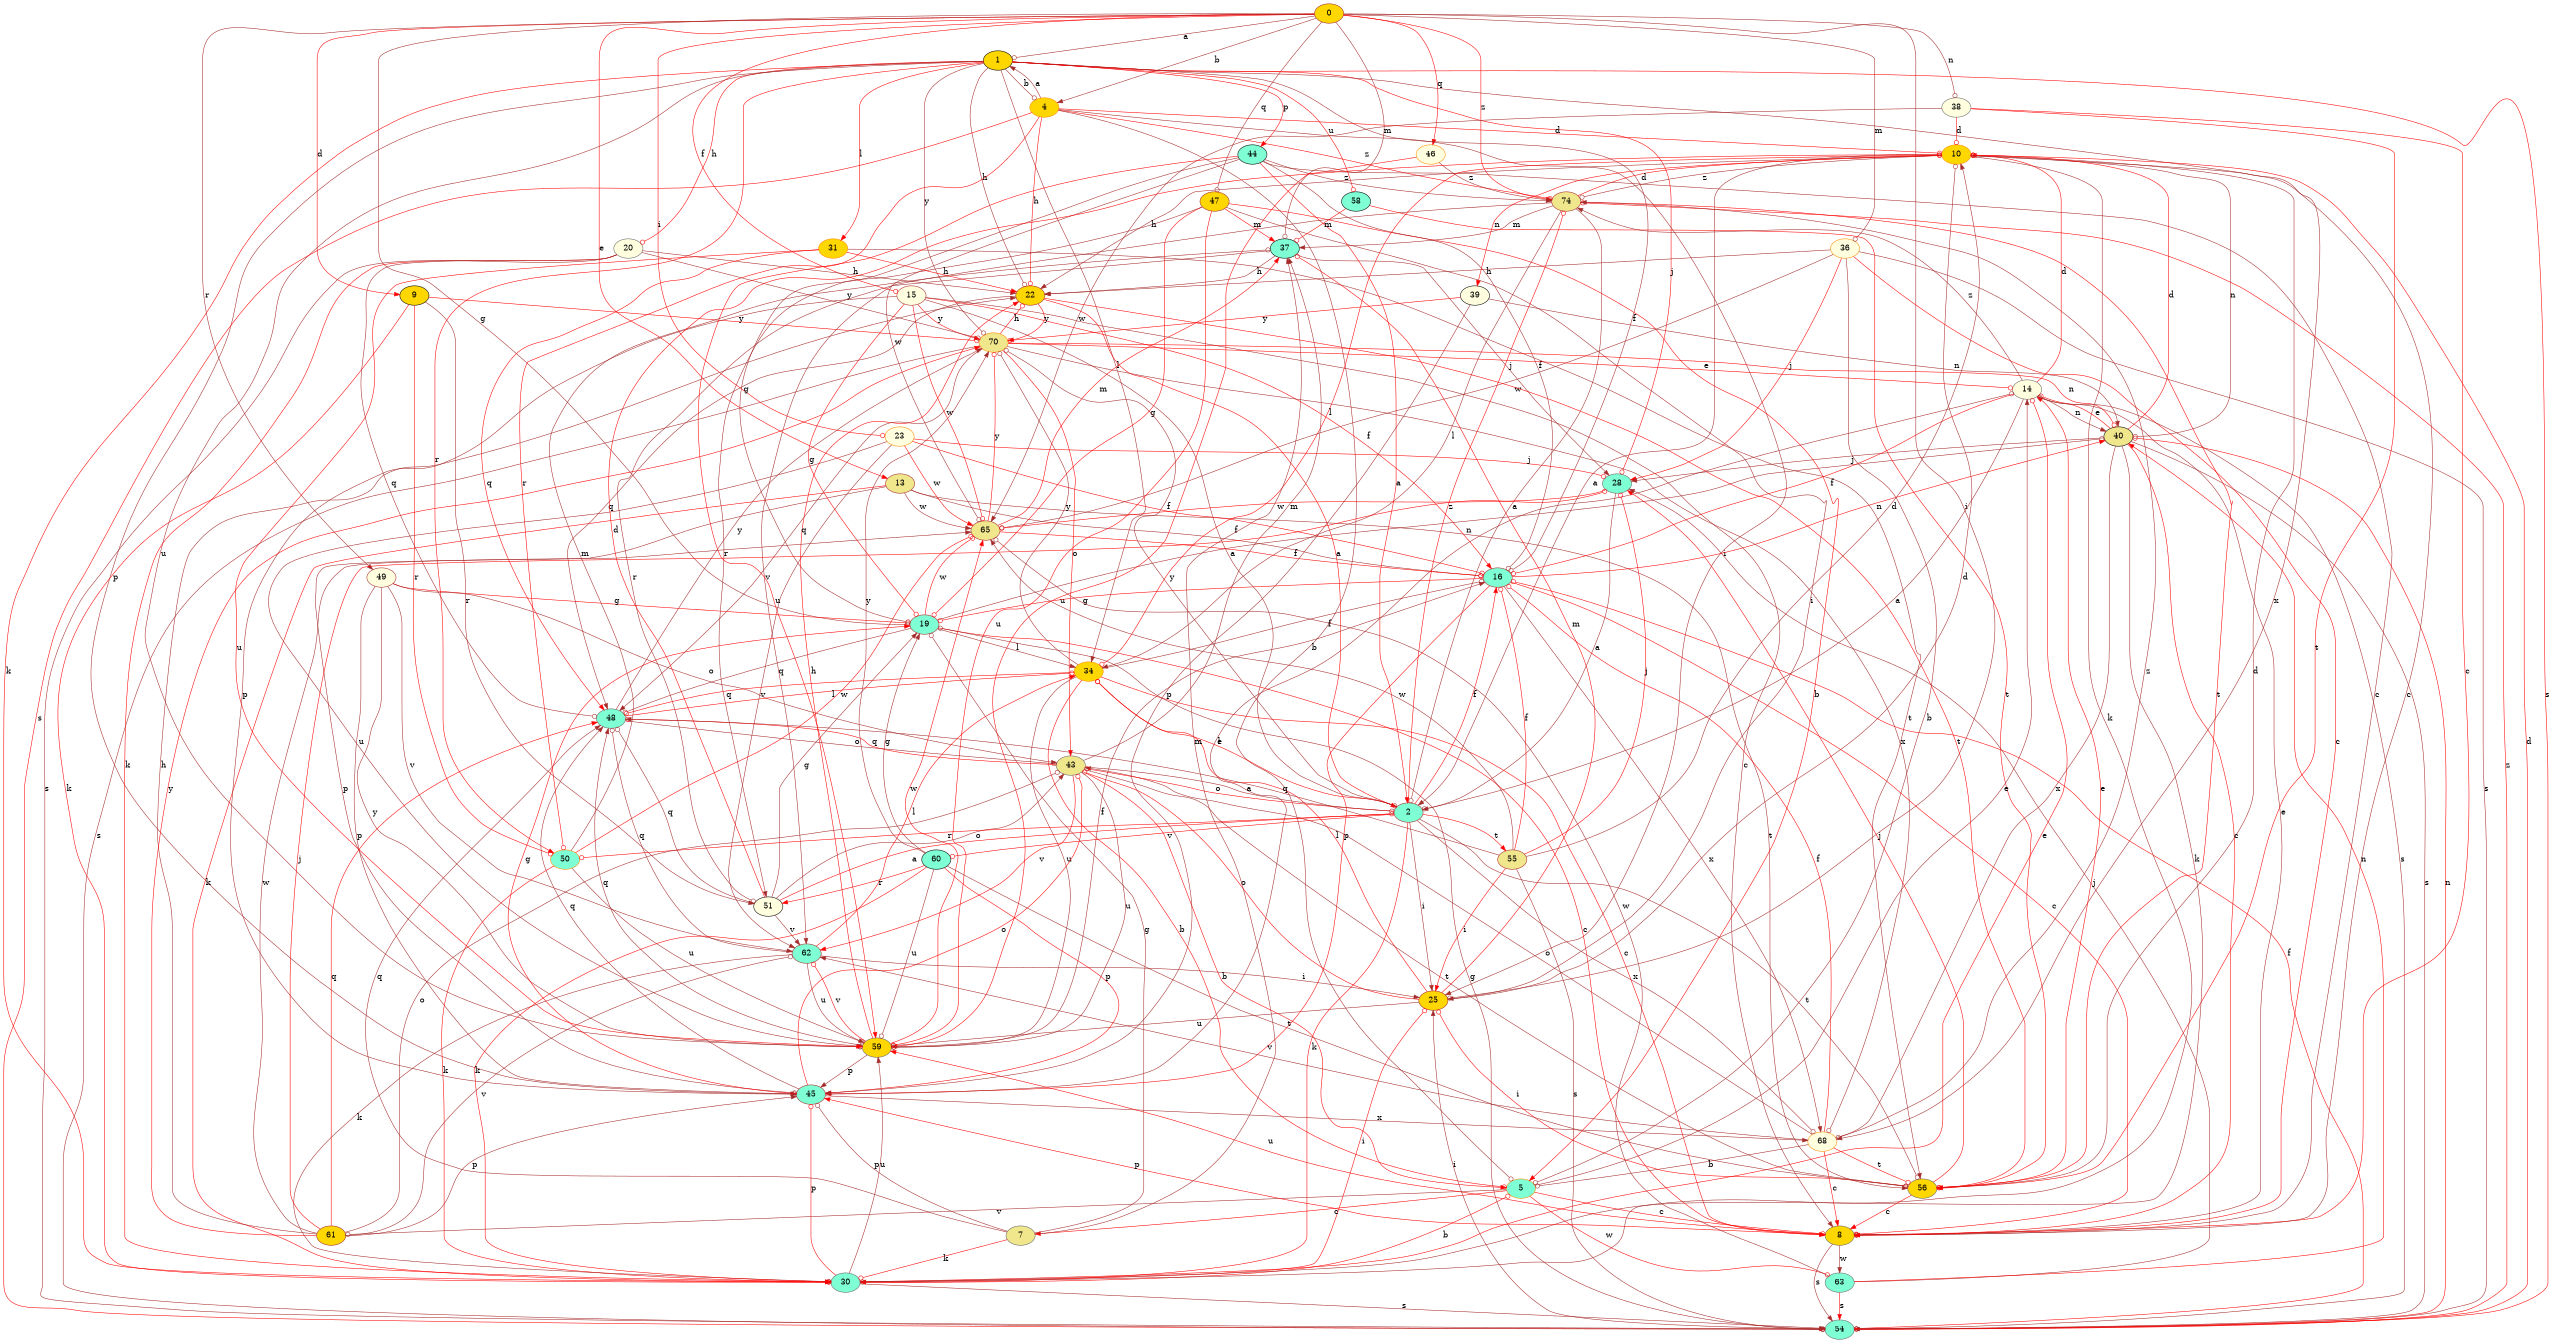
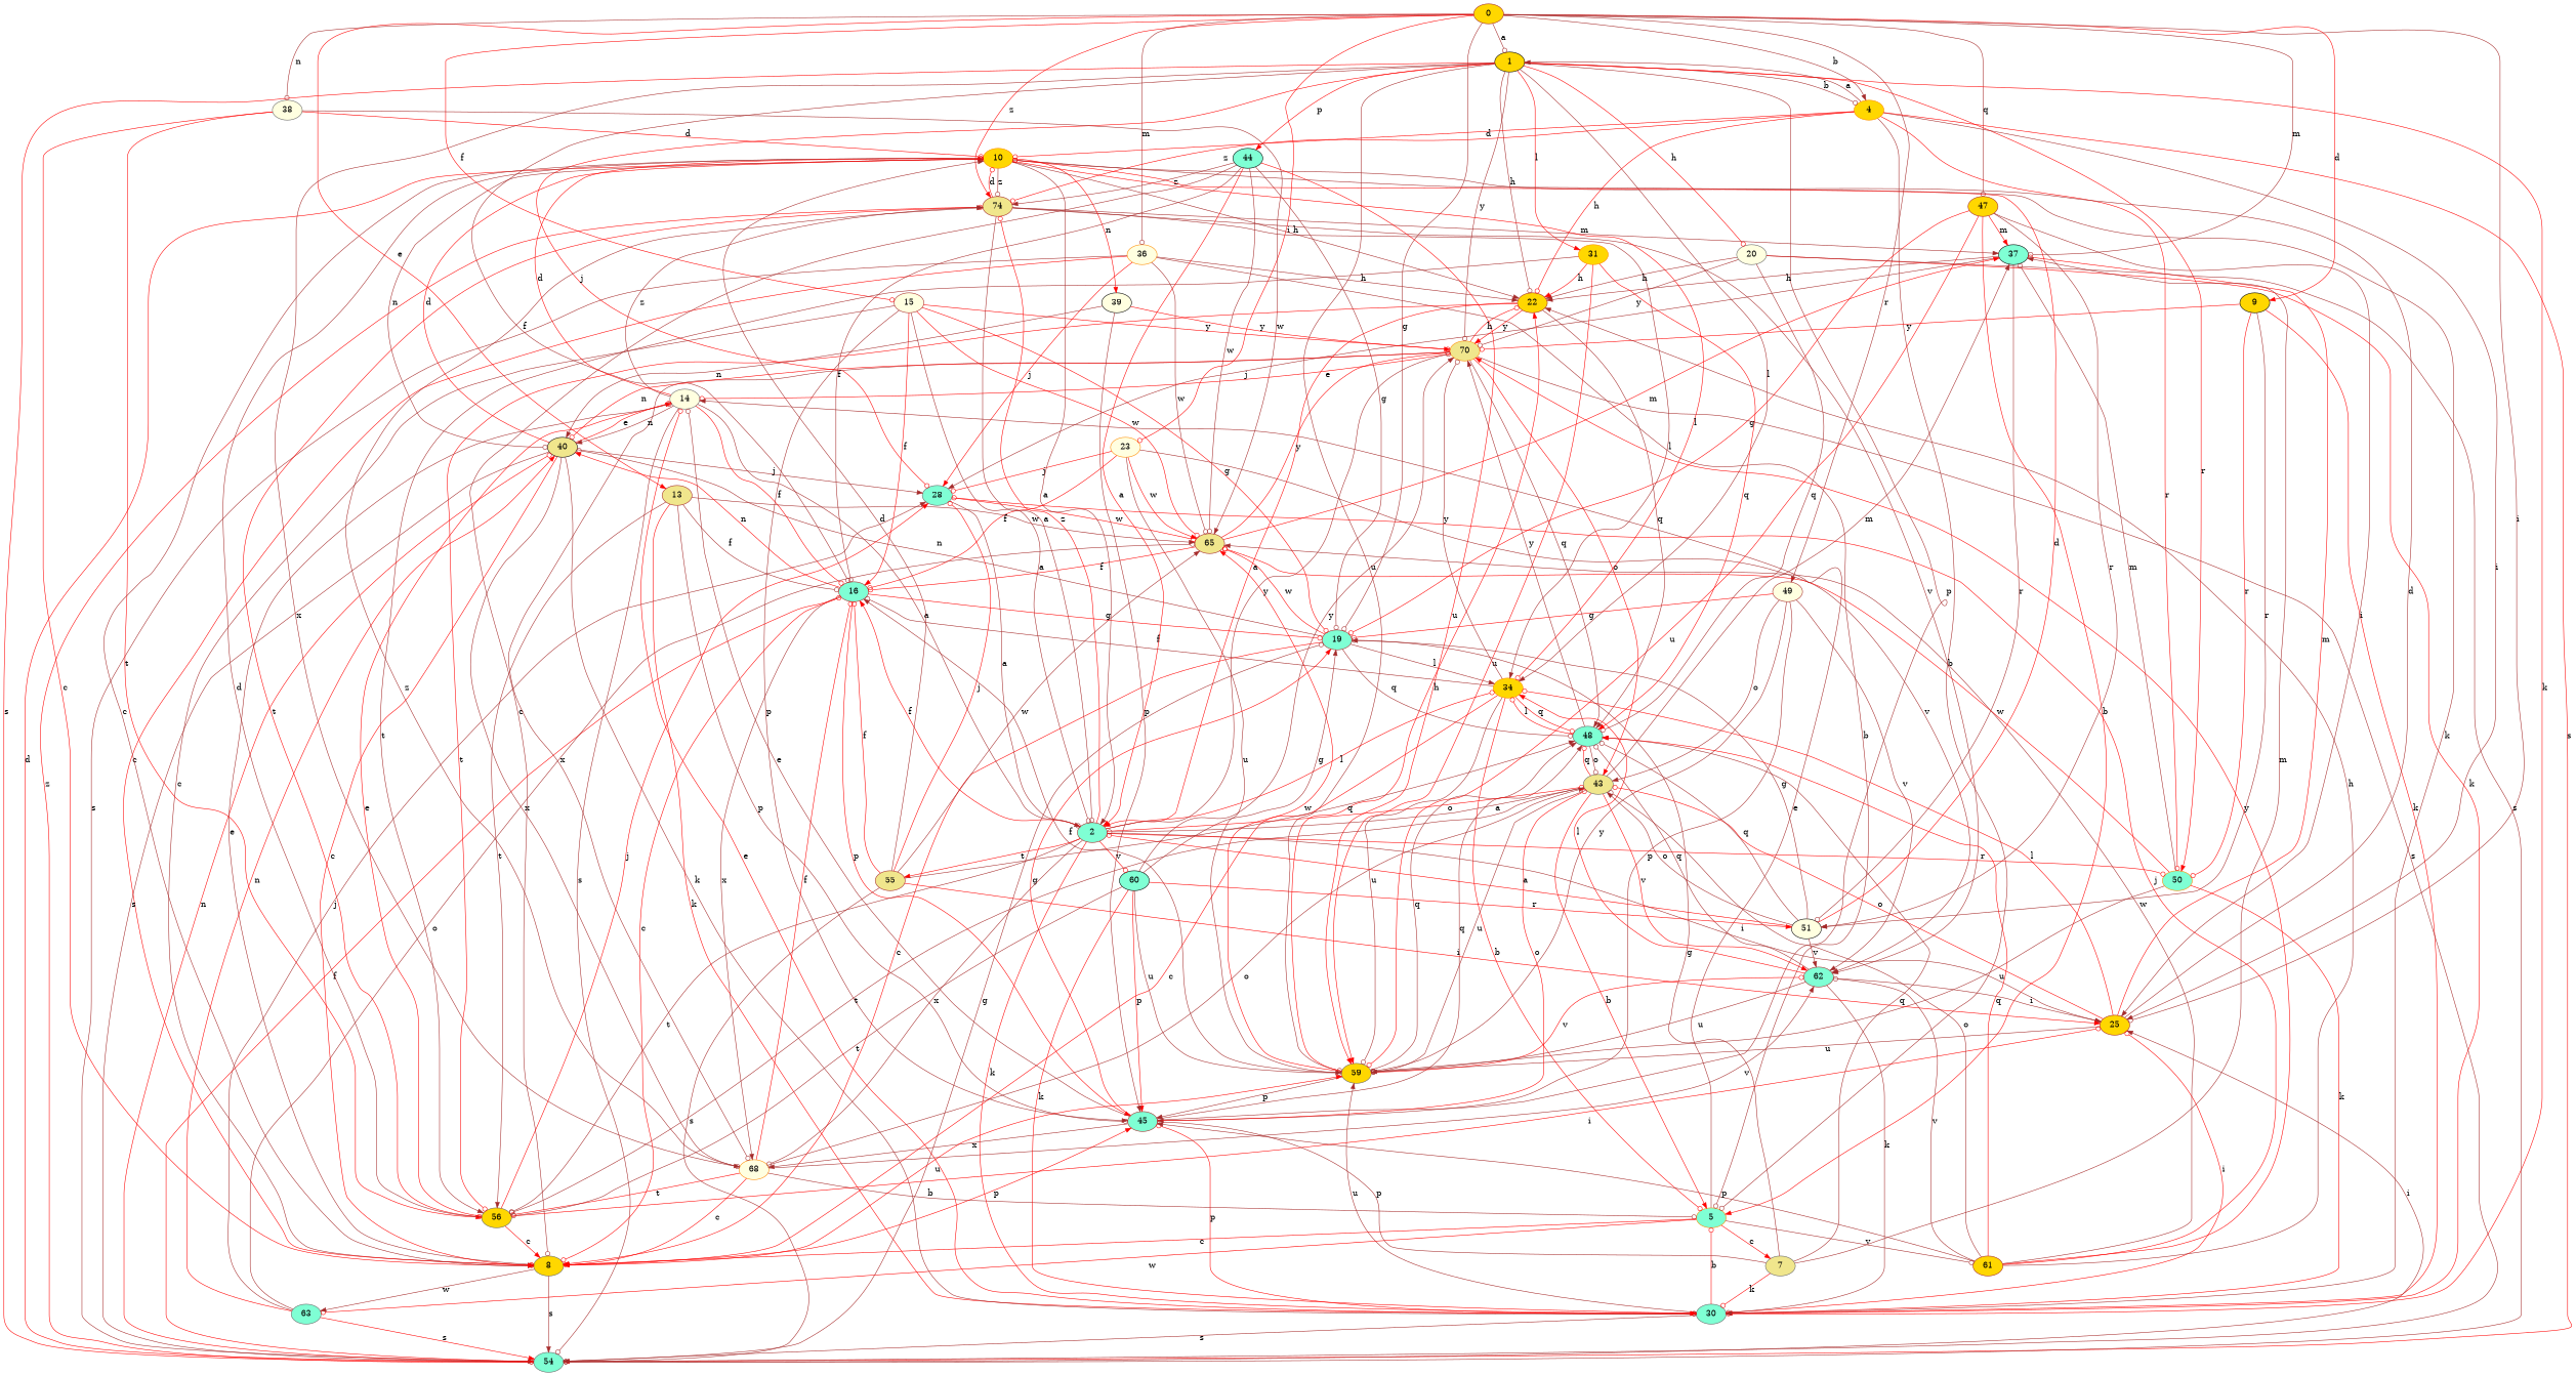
  strict digraph {
    node [color=brown fillcolor=aquamarine style=filled]
    edge [arrowhead=odot color=brown]
    0 [fillcolor=gold]
    1 [color=black fillcolor=gold]
    4 [color=darkorange fillcolor=gold]
    9 [color=black fillcolor=gold]
    13 [fillcolor=khaki]
    15 [fillcolor=lightyellow]
    19
    23 [color=darkorange fillcolor=lightyellow]
    25 [fillcolor=gold]
    36 [color=darkorange fillcolor=lightyellow]
    37 [color=black]
    38 [color=gray40 fillcolor=lightyellow]
-   46 [color=darkorange fillcolor=lightyellow]
    47 [fillcolor=gold]
    49 [fillcolor=lightyellow]
    74 [fillcolor=khaki]
    16
    20 [color=gray40 fillcolor=lightyellow]
    22 [fillcolor=gold]
    28 [color=gray40]
    30 [color=gray40]
    31 [color=darkorange fillcolor=gold]
    34 [color=darkorange fillcolor=gold]
    44 [color=black]
    45
    50 [color=darkorange]
    54 [color=gray40]
-   58 [color=black]
    59 [color=gray40 fillcolor=gold]
    68 [color=darkorange fillcolor=lightyellow]
    70 [color=darkorange fillcolor=khaki]
    5 [color=darkorange]
    10 [color=darkorange fillcolor=gold]
    51 [color=black fillcolor=lightyellow]
    56 [color=gray40 fillcolor=gold]
    65 [fillcolor=khaki]
    2
    8 [color=gray40 fillcolor=gold]
    48 [color=gray40]
    40 [color=black fillcolor=khaki]
    62
    43 [color=gray40 fillcolor=khaki]
    14 [color=gray40 fillcolor=lightyellow]
    55 [fillcolor=khaki]
    60 [color=black]
    7 [color=gray40 fillcolor=khaki]
    61 [fillcolor=gold]
    63 [color=gray40]
    39 [color=black fillcolor=lightyellow]
    0 -> 1 [label=a]
    0 -> 4 [arrowhead=normal label=b]
    0 -> 9 [arrowhead=normal color=red label=d]
    0 -> 13 [arrowhead=normal color=red label=e]
    0 -> 15 [color=red label=f]
    0 -> 19 [label=g]
    0 -> 23 [color=red label=i]
    0 -> 25 [label=i]
    0 -> 36 [label=m]
    0 -> 37 [label=m]
    0 -> 38 [label=n]
-   0 -> 46 [arrowhead=normal color=red label=q]
    0 -> 47 [label=q]
    0 -> 49 [arrowhead=normal label=r]
    0 -> 74 [arrowhead=normal color=red label=z]
    1 -> 4 [label=b]
    1 -> 16 [label=f]
    1 -> 20 [color=red label=h]
    1 -> 22 [label=h]
    1 -> 28 [color=red label=j]
    1 -> 30 [color=red label=k]
    1 -> 31 [arrowhead=normal color=red label=l]
    1 -> 34 [arrowhead=normal label=l]
    1 -> 44 [arrowhead=normal color=red label=p]
    1 -> 45 [label=p]
    1 -> 50 [arrowhead=normal color=red label=r]
    1 -> 54 [color=red label=s]
-   1 -> 58 [color=red label=u]
    1 -> 59 [label=u]
    1 -> 68 [arrowhead=normal label=x]
    1 -> 70 [label=y]
    4 -> 1 [arrowhead=normal label=a]
    4 -> 25 [arrowhead=normal label=i]
    4 -> 74 [color=red label=z]
    4 -> 22 [color=red label=h]
    4 -> 50 [color=red label=r]
    4 -> 54 [arrowhead=normal color=red label=s]
    4 -> 5 [label=b]
    4 -> 10 [color=red label=d]
    9 -> 30 [arrowhead=normal color=red label=k]
    9 -> 50 [color=red label=r]
    9 -> 70 [color=red label=y]
    9 -> 51 [arrowhead=normal label=r]
    13 -> 16 [label=f]
    13 -> 30 [color=red label=k]
    13 -> 45 [label=p]
    13 -> 56 [arrowhead=normal label=t]
    13 -> 65 [arrowhead=normal label=w]
    15 -> 19 [color=red label=g]
    15 -> 16 [arrowhead=normal color=red label=f]
    15 -> 45 [arrowhead=normal label=p]
    15 -> 70 [arrowhead=normal color=red label=y]
    15 -> 65 [color=red label=w]
    15 -> 2 [label=a]
    15 -> 8 [arrowhead=normal label=c]
    19 -> 34 [arrowhead=normal label=l]
    19 -> 65 [color=red label=w]
    19 -> 8 [arrowhead=normal color=red label=c]
    19 -> 48 [label=q]
    19 -> 40 [label=n]
    23 -> 16 [color=red label=f]
    23 -> 28 [color=red label=j]
    23 -> 59 [arrowhead=normal label=u]
    23 -> 65 [arrowhead=normal color=red label=w]
    23 -> 62 [arrowhead=normal label=v]
    25 -> 37 [color=red label=m]
    25 -> 34 [color=red label=l]
    25 -> 59 [label=u]
    25 -> 10 [label=d]
    25 -> 43 [color=red label=o]
    36 -> 22 [arrowhead=normal label=h]
    36 -> 28 [arrowhead=normal color=red label=j]
    36 -> 54 [arrowhead=normal label=s]
    36 -> 5 [label=b]
    36 -> 65 [label=w]
    36 -> 8 [color=red label=c]
    37 -> 22 [arrowhead=normal label=h]
    37 -> 28 [arrowhead=normal label=j]
    37 -> 51 [label=r]
    38 -> 10 [color=red label=d]
    38 -> 56 [arrowhead=normal color=red label=t]
    38 -> 65 [arrowhead=normal label=w]
    38 -> 8 [color=red label=c]
-   46 -> 74 [label=z]
-   46 -> 59 [arrowhead=normal color=red label=u]
    47 -> 19 [color=red label=g]
    47 -> 25 [arrowhead=normal label=i]
    47 -> 37 [arrowhead=normal color=red label=m]
    47 -> 59 [color=red label=u]
    47 -> 5 [arrowhead=normal color=red label=b]
    47 -> 51 [arrowhead=normal label=r]
    49 -> 19 [color=red label=g]
    49 -> 45 [arrowhead=normal label=p]
    49 -> 59 [label=y]
    49 -> 62 [arrowhead=normal label=v]
    49 -> 43 [arrowhead=normal label=o]
    74 -> 37 [arrowhead=normal label=m]
    74 -> 34 [arrowhead=normal label=l]
    74 -> 10 [color=red label=d]
    74 -> 56 [color=red label=t]
    74 -> 2 [label=a]
    74 -> 62 [arrowhead=normal label=v]
    16 -> 19 [color=red label=g]
    16 -> 45 [arrowhead=normal color=red label=p]
    16 -> 68 [arrowhead=normal label=x]
    16 -> 8 [color=red label=c]
    16 -> 40 [arrowhead=normal color=red label=n]
    20 -> 22 [arrowhead=normal label=h]
    20 -> 30 [arrowhead=normal color=red label=k]
    20 -> 54 [label=s]
    20 -> 70 [label=y]
    20 -> 48 [label=q]
    22 -> 70 [arrowhead=normal color=red label=y]
    22 -> 56 [color=red label=t]
    22 -> 2 [arrowhead=normal color=red label=a]
    22 -> 48 [arrowhead=normal label=q]
    28 -> 65 [color=red label=w]
    28 -> 2 [arrowhead=normal label=a]
    30 -> 25 [color=red label=i]
    30 -> 45 [color=red label=p]
    30 -> 54 [arrowhead=normal label=s]
    30 -> 59 [arrowhead=normal label=u]
    30 -> 5 [color=red label=b]
    30 -> 14 [color=red label=e]
    31 -> 22 [arrowhead=normal color=red label=h]
    31 -> 59 [arrowhead=normal color=red label=u]
    31 -> 56 [arrowhead=normal label=t]
    31 -> 48 [arrowhead=normal color=red label=q]
    34 -> 16 [label=f]
    34 -> 59 [label=u]
    34 -> 70 [label=y]
    34 -> 5 [color=red label=b]
    34 -> 8 [arrowhead=normal color=red label=c]
    34 -> 48 [color=red label=q]
    44 -> 19 [label=g]
    44 -> 74 [arrowhead=normal label=z]
    44 -> 16 [label=f]
    44 -> 59 [arrowhead=normal color=red label=u]
    44 -> 65 [label=w]
    44 -> 2 [arrowhead=normal color=red label=a]
    44 -> 8 [label=c]
    45 -> 19 [arrowhead=normal color=red label=g]
    45 -> 68 [arrowhead=normal label=x]
    45 -> 48 [arrowhead=normal label=q]
    45 -> 43 [color=red label=o]
    45 -> 14 [label=e]
    50 -> 37 [label=m]
    50 -> 30 [arrowhead=normal color=red label=k]
    50 -> 59 [label=u]
    50 -> 65 [color=red label=w]
    54 -> 19 [label=g]
    54 -> 25 [arrowhead=normal label=i]
    54 -> 74 [color=red label=z]
    54 -> 16 [color=red label=f]
    54 -> 10 [arrowhead=normal color=red label=d]
    54 -> 40 [color=red label=n]
-   58 -> 37 [color=red label=m]
-   58 -> 56 [arrowhead=normal color=red label=t]
    59 -> 16 [arrowhead=normal label=f]
    59 -> 22 [arrowhead=normal color=red label=h]
    59 -> 45 [arrowhead=normal label=p]
    59 -> 65 [arrowhead=normal color=red label=w]
    59 -> 48 [arrowhead=normal label=q]
    59 -> 62 [color=red label=v]
    68 -> 74 [arrowhead=normal label=z]
    68 -> 16 [color=red label=f]
    68 -> 5 [label=b]
    68 -> 56 [color=red label=t]
    68 -> 8 [arrowhead=normal color=red label=c]
    68 -> 62 [arrowhead=normal label=v]
    68 -> 43 [arrowhead=normal label=o]
    70 -> 22 [color=red label=h]
    70 -> 54 [label=s]
    70 -> 68 [label=x]
    70 -> 48 [arrowhead=normal label=q]
    70 -> 40 [color=red label=n]
    70 -> 43 [arrowhead=normal color=red label=o]
    70 -> 14 [color=red label=e]
    5 -> 8 [color=red label=c]
    5 -> 14 [arrowhead=normal label=e]
    5 -> 7 [arrowhead=normal color=red label=c]
    5 -> 61 [label=v]
    5 -> 63 [color=red label=w]
    10 -> 74 [label=z]
    10 -> 22 [arrowhead=normal label=h]
    10 -> 30 [arrowhead=normal label=k]
    10 -> 34 [color=red label=l]
    10 -> 2 [arrowhead=normal label=a]
    10 -> 8 [arrowhead=normal label=c]
    10 -> 40 [label=n]
    10 -> 39 [arrowhead=normal color=red label=n]
    51 -> 19 [arrowhead=normal label=g]
    51 -> 10 [color=red label=d]
    51 -> 2 [color=red label=a]
    51 -> 48 [label=q]
    51 -> 62 [arrowhead=normal label=v]
    51 -> 43 [arrowhead=normal label=o]
    56 -> 25 [color=red label=i]
    56 -> 28 [arrowhead=normal color=red label=j]
    56 -> 10 [label=d]
    56 -> 8 [arrowhead=normal color=red label=c]
    56 -> 14 [arrowhead=normal color=red label=e]
    65 -> 37 [arrowhead=normal color=red label=m]
    65 -> 16 [color=red label=f]
    65 -> 70 [color=red label=y]
    2 -> 25 [arrowhead=normal label=i]
    2 -> 74 [color=red label=z]
    2 -> 16 [arrowhead=normal color=red label=f]
    2 -> 30 [arrowhead=normal color=red label=k]
    2 -> 34 [color=red label=l]
    2 -> 50 [color=red label=r]
    2 -> 68 [label=x]
    2 -> 70 [label=y]
    2 -> 56 [label=t]
    2 -> 43 [color=red label=o]
    2 -> 55 [arrowhead=normal color=red label=t]
    2 -> 60 [color=red label=v]
    8 -> 45 [arrowhead=normal color=red label=p]
    8 -> 54 [arrowhead=normal label=s]
    8 -> 59 [arrowhead=normal color=red label=u]
    8 -> 14 [label=e]
    8 -> 63 [arrowhead=normal label=w]
    48 -> 34 [color=red label=l]
    48 -> 70 [arrowhead=normal label=y]
    48 -> 43 [label=o]
    40 -> 28 [arrowhead=normal label=j]
    40 -> 30 [label=k]
    40 -> 54 [label=s]
    40 -> 68 [label=x]
    40 -> 10 [color=red label=d]
    40 -> 8 [arrowhead=normal color=red label=c]
    40 -> 14 [color=red label=e]
    62 -> 25 [arrowhead=normal label=i]
    62 -> 30 [label=k]
    62 -> 34 [arrowhead=normal color=red label=l]
    62 -> 59 [arrowhead=normal label=u]
    62 -> 48 [label=q]
    43 -> 37 [arrowhead=normal label=m]
    43 -> 59 [label=u]
    43 -> 5 [arrowhead=normal color=red label=b]
    43 -> 56 [label=t]
    43 -> 2 [label=a]
    43 -> 48 [color=red label=q]
    43 -> 62 [arrowhead=normal color=red label=v]
    14 -> 74 [arrowhead=normal label=z]
    14 -> 16 [color=red label=f]
    14 -> 54 [label=s]
    14 -> 10 [color=red label=d]
    14 -> 2 [label=a]
    14 -> 40 [arrowhead=normal label=n]
    55 -> 25 [arrowhead=normal color=red label=i]
    55 -> 16 [color=red label=f]
    55 -> 28 [color=red label=j]
    55 -> 54 [label=s]
    55 -> 10 [arrowhead=normal label=d]
    55 -> 65 [arrowhead=normal label=w]
    55 -> 48 [arrowhead=normal label=q]
    60 -> 19 [arrowhead=normal label=g]
    60 -> 30 [arrowhead=normal color=red label=k]
    60 -> 45 [arrowhead=normal color=red label=p]
    60 -> 59 [label=u]
    60 -> 70 [arrowhead=normal label=y]
    60 -> 51 [arrowhead=normal color=red label=r]
    60 -> 56 [label=t]
    7 -> 19 [label=g]
    7 -> 37 [arrowhead=normal label=m]
    7 -> 30 [color=red label=k]
    7 -> 45 [label=p]
    7 -> 48 [arrowhead=normal label=q]
    61 -> 22 [arrowhead=normal label=h]
    61 -> 28 [color=red label=j]
    61 -> 45 [arrowhead=normal label=p]
    61 -> 70 [arrowhead=normal color=red label=y]
    61 -> 65 [arrowhead=normal label=w]
    61 -> 48 [arrowhead=normal color=red label=q]
    61 -> 62 [label=v]
    61 -> 43 [label=o]
    63 -> 28 [arrowhead=normal label=j]
    63 -> 54 [arrowhead=normal color=red label=s]
-   63 -> 65 [label=w]
+   63 -> 65 [label=o]
    63 -> 40 [arrowhead=normal color=red label=n]
    39 -> 45 [arrowhead=normal label=p]
    39 -> 70 [color=red label=y]
    39 -> 40 [arrowhead=normal label=n]
  }
